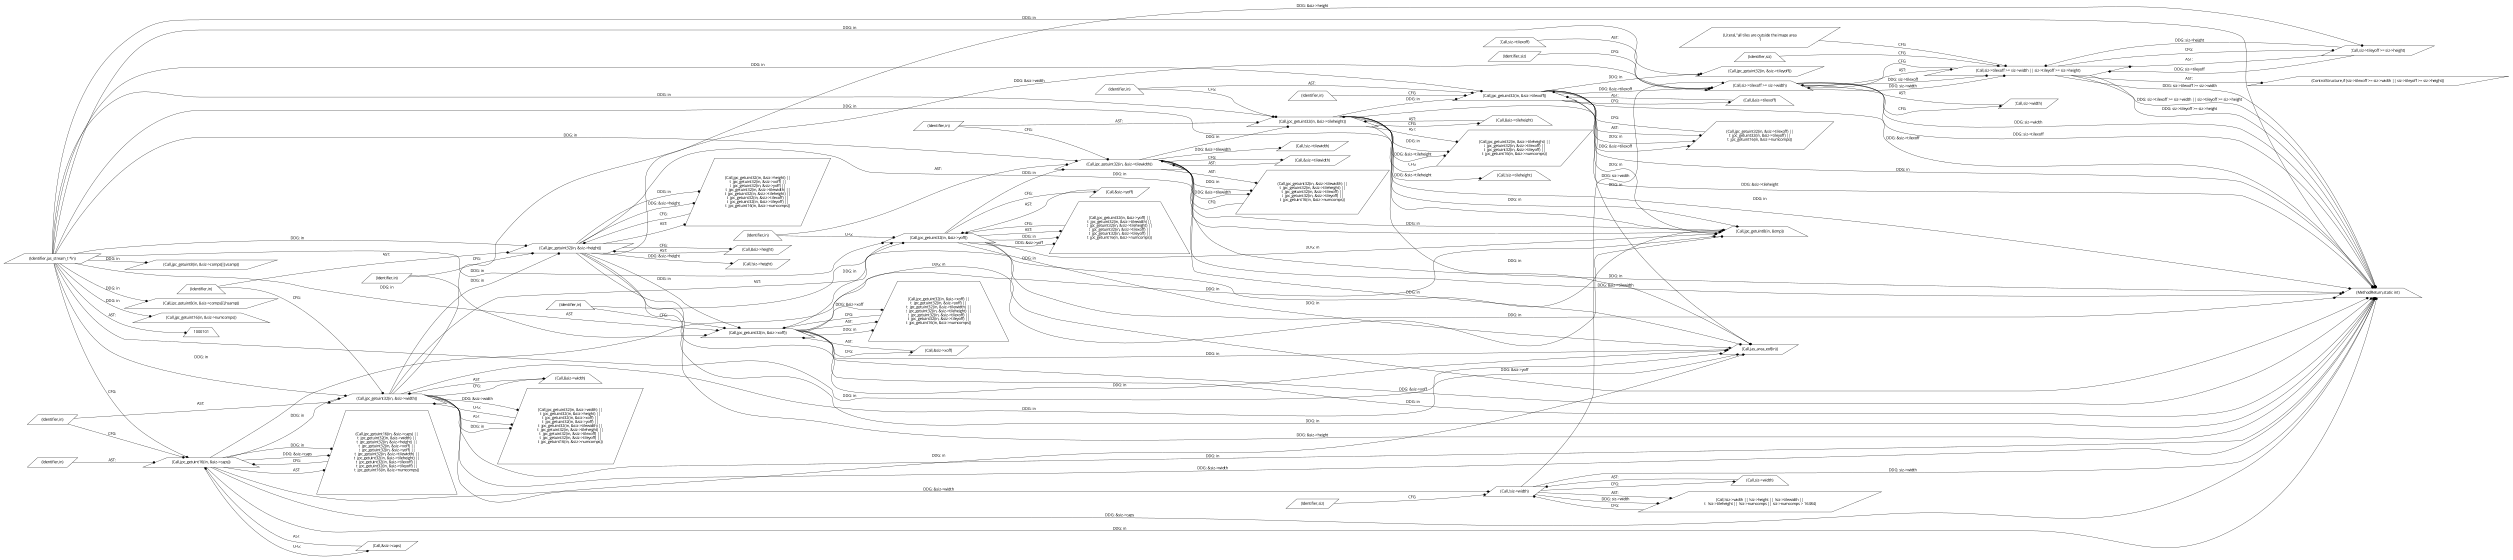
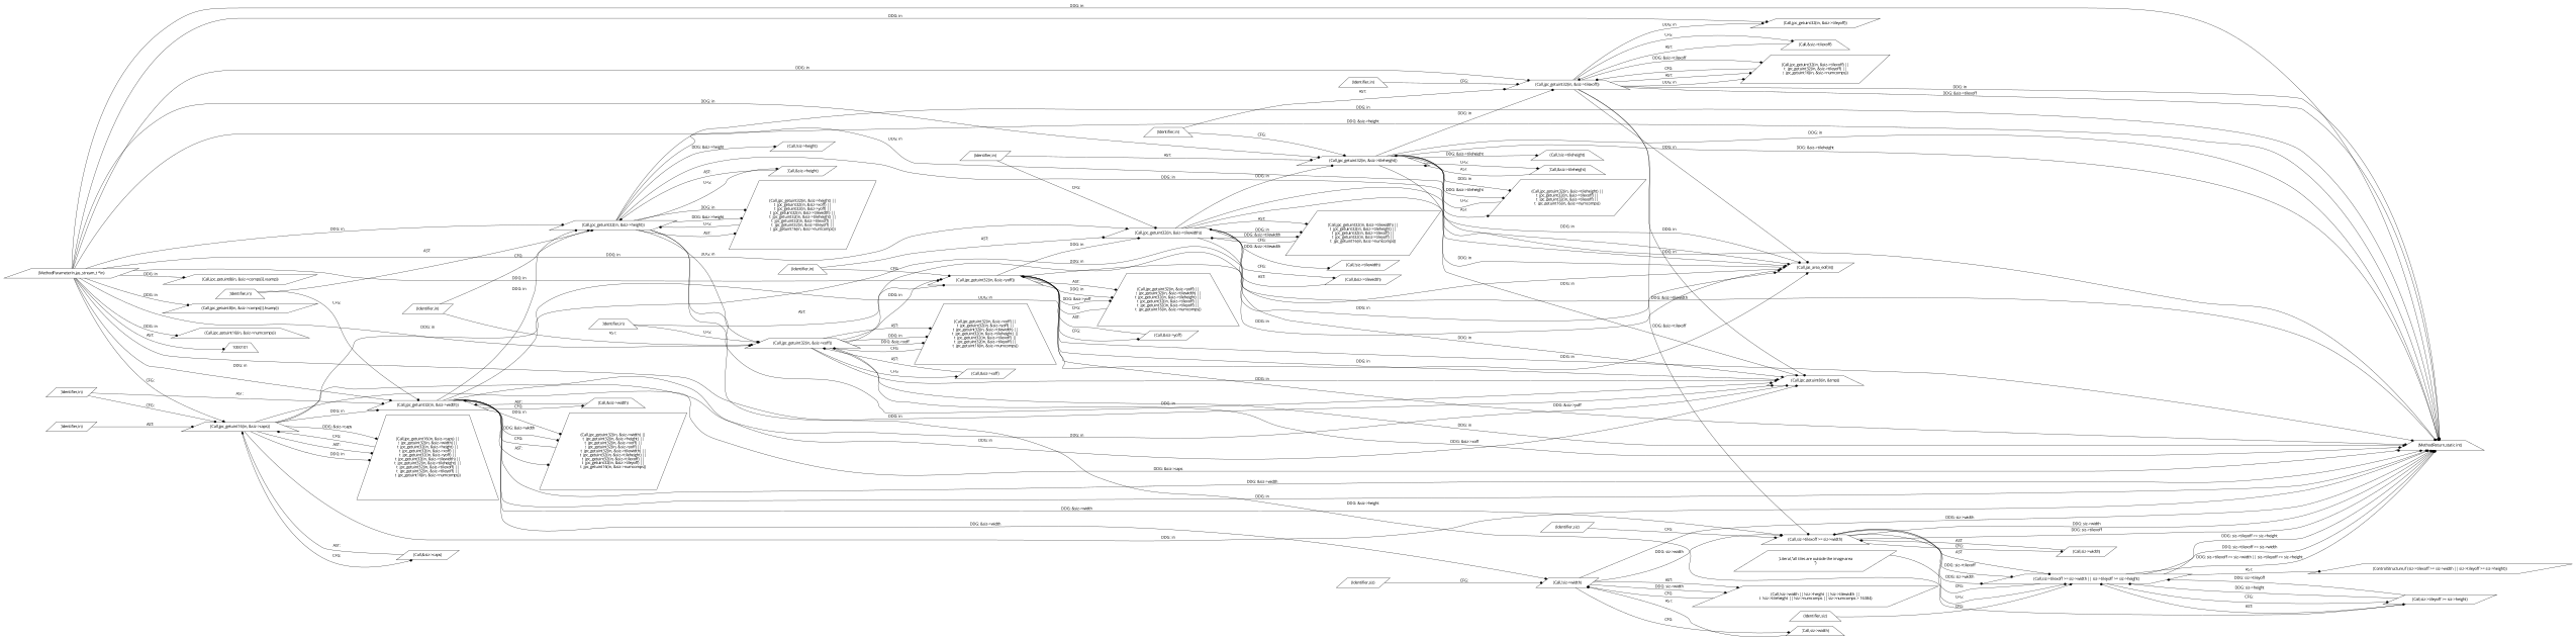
  digraph {
    fontname="Open Sans"
    rankdir=LR
    node [fontname="Open Sans" shape=parallelogram]
    edge [arrowhead=dot fontname="Open Sans"]
    n1 [label="(Call,siz->tilexoff >= siz->width)" shape=trapezium]
    n2 [label="(Call,siz->tilexoff >= siz->width || siz->tileyoff >= siz->height)"]
    n3 [label="(MethodReturn,static int)" shape=trapezium]
    n4 [label="(Call,siz->width)"]
    n5 [label="(Call,siz->tileyoff >= siz->height)"]
    n6 [label="(ControlStructure,if (siz->tilexoff >= siz->width || siz->tileyoff >= siz->height))"]
    n7 [label="(Call,jpc_getuint32(in, &siz->tilexoff))" shape=trapezium]
    n8 [label="(Call,jpc_getuint32(in, &siz->tilexoff) ||\n\t  jpc_getuint32(in, &siz->tileyoff) ||\n\t  jpc_getuint16(in, &siz->numcomps))"]
    n9 [label="(Call,jpc_getuint32(in, &siz->tileyoff))"]
    n10 [label="(Call,jpc_getuint8(in, &tmp))" shape=trapezium]
    n11 [label="(Call,&siz->tilexoff)" shape=trapezium]
    n12 [label="(Call,jas_area_eof(in))"]
    n13 [label="(Call,jpc_getuint32(in, &siz->tileheight))" shape=trapezium]
    n14 [label="(Call,jpc_getuint32(in, &siz->tileheight) ||\n\t  jpc_getuint32(in, &siz->tilexoff) ||\n\t  jpc_getuint32(in, &siz->tileyoff) ||\n\t  jpc_getuint16(in, &siz->numcomps))"]
    n15 [label="(Call,!siz->tileheight)" shape=trapezium]
    n16 [label="(Call,&siz->tileheight)" shape=trapezium]
    n17 [label="(Call,jpc_getuint32(in, &siz->tilewidth))" shape=trapezium]
    n18 [label="(Call,!siz->tilewidth)"]
    n19 [label="(Call,&siz->tilewidth)"]
    n20 [label="(Call,jpc_getuint32(in, &siz->tilewidth) ||\n\t  jpc_getuint32(in, &siz->tileheight) ||\n\t  jpc_getuint32(in, &siz->tilexoff) ||\n\t  jpc_getuint32(in, &siz->tileyoff) ||\n\t  jpc_getuint16(in, &siz->numcomps))"]
    n21 [label="(Call,jpc_getuint32(in, &siz->yoff))" shape=trapezium]
    n22 [label="(Call,jpc_getuint32(in, &siz->yoff) ||\n\t  jpc_getuint32(in, &siz->tilewidth) ||\n\t  jpc_getuint32(in, &siz->tileheight) ||\n\t  jpc_getuint32(in, &siz->tilexoff) ||\n\t  jpc_getuint32(in, &siz->tileyoff) ||\n\t  jpc_getuint16(in, &siz->numcomps))" shape=trapezium]
    n23 [label="(Call,&siz->yoff)"]
    n24 [label="(Call,jpc_getuint32(in, &siz->xoff))" shape=trapezium]
    n25 [label="(Call,jpc_getuint32(in, &siz->xoff) ||\n\t  jpc_getuint32(in, &siz->yoff) ||\n\t  jpc_getuint32(in, &siz->tilewidth) ||\n\t  jpc_getuint32(in, &siz->tileheight) ||\n\t  jpc_getuint32(in, &siz->tilexoff) ||\n\t  jpc_getuint32(in, &siz->tileyoff) ||\n\t  jpc_getuint16(in, &siz->numcomps))" shape=trapezium]
    n26 [label="(Call,&siz->xoff)"]
    n27 [label="(Call,jpc_getuint32(in, &siz->height))"]
    n28 [label="(Call,jpc_getuint32(in, &siz->height) ||\n\t  jpc_getuint32(in, &siz->xoff) ||\n\t  jpc_getuint32(in, &siz->yoff) ||\n\t  jpc_getuint32(in, &siz->tilewidth) ||\n\t  jpc_getuint32(in, &siz->tileheight) ||\n\t  jpc_getuint32(in, &siz->tilexoff) ||\n\t  jpc_getuint32(in, &siz->tileyoff) ||\n\t  jpc_getuint16(in, &siz->numcomps))"]
    n29 [label="(Call,!siz->height)"]
    n30 [label="(Call,&siz->height)"]
    n31 [label="(Call,jpc_getuint32(in, &siz->width))" shape=trapezium]
    n32 [label="(Call,!siz->width)"]
    n33 [label="(Call,jpc_getuint32(in, &siz->width) ||\n\t  jpc_getuint32(in, &siz->height) ||\n\t  jpc_getuint32(in, &siz->xoff) ||\n\t  jpc_getuint32(in, &siz->yoff) ||\n\t  jpc_getuint32(in, &siz->tilewidth) ||\n\t  jpc_getuint32(in, &siz->tileheight) ||\n\t  jpc_getuint32(in, &siz->tilexoff) ||\n\t  jpc_getuint32(in, &siz->tileyoff) ||\n\t  jpc_getuint16(in, &siz->numcomps))"]
    n34 [label="(Call,&siz->width)" shape=trapezium]
    n35 [label="(Call,!siz->width || !siz->height || !siz->tilewidth ||\n \t  !siz->tileheight || !siz->numcomps || siz->numcomps > 16384)"]
    n36 [label="(Call,siz->width)" shape=trapezium]
    n37 [label="(Call,jpc_getuint16(in, &siz->caps))" shape=trapezium]
    n38 [label="(Call,jpc_getuint16(in, &siz->caps) ||\n\t  jpc_getuint32(in, &siz->width) ||\n\t  jpc_getuint32(in, &siz->height) ||\n\t  jpc_getuint32(in, &siz->xoff) ||\n\t  jpc_getuint32(in, &siz->yoff) ||\n\t  jpc_getuint32(in, &siz->tilewidth) ||\n\t  jpc_getuint32(in, &siz->tileheight) ||\n\t  jpc_getuint32(in, &siz->tilexoff) ||\n\t  jpc_getuint32(in, &siz->tileyoff) ||\n\t  jpc_getuint16(in, &siz->numcomps))" shape=trapezium]
    n39 [label="(Call,&siz->caps)"]
-   n40 [label="(Identifier,jas_stream_t *in)"]
+   n40 [label="(MethodParameterIn,jas_stream_t *in)"]
    n41 [label="(Call,jpc_getuint8(in, &siz->comps[i].vsamp))"]
    n42 [label="(Call,jpc_getuint8(in, &siz->comps[i].hsamp))"]
    n43 [label="(Call,jpc_getuint16(in, &siz->numcomps))" shape=trapezium]
    1000101 [shape=trapezium]
    n45 [label="(Identifier,siz)"]
    n46 [label="(Identifier,in)" shape=trapezium]
    n47 [label="(Identifier,siz)"]
    n48 [label="(Identifier,in)" shape=trapezium]
    n49 [label="(Identifier,in)"]
-   n50 [label="(Call,siz->tilexoff)" shape=trapezium]
    n51 [label="(Identifier,in)" shape=trapezium]
    n52 [label="(Identifier,in)"]
    n53 [label="(Identifier,siz)" shape=trapezium]
    n54 [label="(Literal,\"all tiles are outside the image area\n\")"]
    n55 [label="(Identifier,in)" shape=trapezium]
    n56 [label="(Identifier,in)"]
    n57 [label="(Identifier,in)"]
    n58 [label="(Identifier,in)" shape=trapezium]
    n1 -> n2 [label="AST: "]
    n1 -> n2 [label="DDG: siz->tilexoff"]
    n1 -> n2 [label="DDG: siz->width"]
    n1 -> n3 [arrowhead=diamond label="DDG: siz->width"]
    n1 -> n3 [label="DDG: siz->tilexoff"]
    n1 -> n4 [label="CFG: "]
    n2 -> n1 [arrowhead=diamond label="CFG: "]
    n2 -> n3 [arrowhead=diamond label="DDG: siz->tileyoff >= siz->height"]
    n2 -> n3 [arrowhead=diamond label="DDG: siz->tilexoff >= siz->width"]
    n2 -> n3 [label="DDG: siz->tilexoff >= siz->width || siz->tileyoff >= siz->height"]
    n2 -> n5 [label="CFG: "]
    n2 -> n6 [label="AST: "]
    n4 -> n1 [arrowhead=diamond label="AST: "]
    n5 -> n2 [label="AST: "]
    n5 -> n2 [arrowhead=diamond label="DDG: siz->tileyoff"]
    n5 -> n2 [label="DDG: siz->height"]
    n7 -> n1 [label="DDG: &siz->tilexoff"]
    n7 -> n3 [arrowhead=diamond label="DDG: in"]
    n7 -> n3 [arrowhead=diamond label="DDG: &siz->tilexoff"]
    n7 -> n8 [label="AST: "]
    n7 -> n8 [arrowhead=diamond label="DDG: in"]
    n7 -> n8 [arrowhead=diamond label="DDG: &siz->tilexoff"]
    n7 -> n9 [label="DDG: in"]
    n7 -> n10 [label="DDG: in"]
    n7 -> n11 [label="CFG: "]
    n7 -> n12 [label="DDG: in"]
    n8 -> n7 [label="CFG: "]
    n11 -> n7 [label="AST: "]
    n13 -> n3 [label="DDG: &siz->tileheight"]
    n13 -> n3 [arrowhead=diamond label="DDG: in"]
    n13 -> n7 [label="DDG: in"]
    n13 -> n10 [arrowhead=diamond label="DDG: in"]
    n13 -> n12 [label="DDG: in"]
    n13 -> n14 [label="AST: "]
    n13 -> n14 [label="DDG: in"]
    n13 -> n14 [label="DDG: &siz->tileheight"]
    n13 -> n15 [arrowhead=diamond label="DDG: &siz->tileheight"]
    n13 -> n16 [arrowhead=diamond label="CFG: "]
    n14 -> n13 [arrowhead=diamond label="CFG: "]
    n16 -> n13 [arrowhead=diamond label="AST: "]
    n17 -> n3 [label="DDG: &siz->tilewidth"]
    n17 -> n3 [label="DDG: in"]
    n17 -> n10 [arrowhead=diamond label="DDG: in"]
    n17 -> n12 [label="DDG: in"]
    n17 -> n13 [label="DDG: in"]
    n17 -> n18 [label="DDG: &siz->tilewidth"]
    n17 -> n19 [arrowhead=diamond label="CFG: "]
    n17 -> n20 [arrowhead=diamond label="AST: "]
    n17 -> n20 [label="DDG: in"]
    n17 -> n20 [arrowhead=diamond label="DDG: &siz->tilewidth"]
    n19 -> n17 [label="AST: "]
    n20 -> n17 [label="CFG: "]
    n21 -> n3 [arrowhead=diamond label="DDG: in"]
    n21 -> n3 [label="DDG: &siz->yoff"]
    n21 -> n10 [arrowhead=diamond label="DDG: in"]
    n21 -> n12 [arrowhead=diamond label="DDG: in"]
    n21 -> n17 [arrowhead=diamond label="DDG: in"]
    n21 -> n22 [arrowhead=diamond label="AST: "]
    n21 -> n22 [label="DDG: in"]
    n21 -> n22 [label="DDG: &siz->yoff"]
    n21 -> n23 [arrowhead=diamond label="CFG: "]
    n22 -> n21 [arrowhead=diamond label="CFG: "]
    n23 -> n21 [arrowhead=diamond label="AST: "]
    n24 -> n3 [label="DDG: in"]
    n24 -> n3 [arrowhead=diamond label="DDG: &siz->xoff"]
    n24 -> n10 [label="DDG: in"]
    n24 -> n12 [label="DDG: in"]
    n24 -> n21 [arrowhead=diamond label="DDG: in"]
    n24 -> n25 [arrowhead=diamond label="AST: "]
    n24 -> n25 [label="DDG: in"]
    n24 -> n25 [arrowhead=diamond label="DDG: &siz->xoff"]
    n24 -> n26 [arrowhead=diamond label="CFG: "]
    n25 -> n24 [arrowhead=diamond label="CFG: "]
    n26 -> n24 [arrowhead=diamond label="AST: "]
    n27 -> n3 [label="DDG: &siz->height"]
    n27 -> n3 [arrowhead=diamond label="DDG: in"]
    n27 -> n5 [label="DDG: &siz->height"]
    n27 -> n10 [label="DDG: in"]
    n27 -> n12 [arrowhead=diamond label="DDG: in"]
    n27 -> n24 [arrowhead=diamond label="DDG: in"]
    n27 -> n28 [label="AST: "]
    n27 -> n28 [label="DDG: in"]
    n27 -> n28 [label="DDG: &siz->height"]
    n27 -> n29 [arrowhead=diamond label="DDG: &siz->height"]
    n27 -> n30 [arrowhead=diamond label="CFG: "]
    n28 -> n27 [arrowhead=diamond label="CFG: "]
    n30 -> n27 [arrowhead=diamond label="AST: "]
    n31 -> n1 [arrowhead=diamond label="DDG: &siz->width"]
    n31 -> n3 [label="DDG: in"]
    n31 -> n3 [arrowhead=diamond label="DDG: &siz->width"]
    n31 -> n10 [label="DDG: in"]
    n31 -> n12 [arrowhead=diamond label="DDG: in"]
    n31 -> n27 [label="DDG: in"]
    n31 -> n32 [arrowhead=diamond label="DDG: &siz->width"]
    n31 -> n33 [label="AST: "]
    n31 -> n33 [label="DDG: in"]
    n31 -> n33 [label="DDG: &siz->width"]
    n31 -> n34 [arrowhead=diamond label="CFG: "]
    n32 -> n1 [label="DDG: siz->width"]
    n32 -> n3 [label="DDG: siz->width"]
    n32 -> n35 [arrowhead=diamond label="AST: "]
    n32 -> n35 [arrowhead=diamond label="DDG: siz->width"]
    n32 -> n36 [arrowhead=diamond label="CFG: "]
    n33 -> n31 [arrowhead=diamond label="CFG: "]
    n34 -> n31 [arrowhead=diamond label="AST: "]
    n35 -> n32 [label="CFG: "]
    n36 -> n32 [label="AST: "]
    n37 -> n3 [label="DDG: in"]
    n37 -> n3 [label="DDG: &siz->caps"]
    n37 -> n10 [arrowhead=diamond label="DDG: in"]
    n37 -> n12 [arrowhead=diamond label="DDG: in"]
    n37 -> n31 [arrowhead=diamond label="DDG: in"]
    n37 -> n38 [label="AST: "]
    n37 -> n38 [label="DDG: in"]
    n37 -> n38 [arrowhead=diamond label="DDG: &siz->caps"]
    n37 -> n39 [arrowhead=diamond label="CFG: "]
    n38 -> n37 [arrowhead=diamond label="CFG: "]
    n39 -> n37 [arrowhead=diamond label="AST: "]
    n40 -> n3 [arrowhead=diamond label="DDG: in"]
    n40 -> n7 [label="DDG: in"]
    n40 -> n9 [label="DDG: in"]
    n40 -> n10 [label="DDG: in"]
    n40 -> n12 [arrowhead=diamond label="DDG: in"]
    n40 -> n13 [label="DDG: in"]
    n40 -> n17 [arrowhead=diamond label="DDG: in"]
    n40 -> n21 [label="DDG: in"]
    n40 -> n24 [arrowhead=diamond label="DDG: in"]
    n40 -> n27 [label="DDG: in"]
    n40 -> n31 [arrowhead=diamond label="DDG: in"]
    n40 -> n37 [arrowhead=diamond label="CFG: "]
    n40 -> n41 [arrowhead=diamond label="DDG: in"]
    n40 -> n42 [label="DDG: in"]
    n40 -> n43 [label="DDG: in"]
    n40 -> 1000101 [label="AST: "]
    n45 -> n32 [label="CFG: "]
    n46 -> n7 [arrowhead=diamond label="CFG: "]
    n47 -> n1 [arrowhead=diamond label="CFG: "]
    n48 -> n21 [label="AST: "]
    n48 -> n24 [label="CFG: "]
    n49 -> n24 [arrowhead=diamond label="AST: "]
    n49 -> n27 [arrowhead=diamond label="CFG: "]
-   n50 -> n1 [arrowhead=diamond label="AST: "]
    n51 -> n27 [arrowhead=diamond label="AST: "]
    n51 -> n31 [label="CFG: "]
    n52 -> n13 [label="AST: "]
    n52 -> n17 [label="CFG: "]
    n53 -> n2 [arrowhead=diamond label="CFG: "]
    n54 -> n2 [label="CFG: "]
    n55 -> n17 [label="AST: "]
    n55 -> n21 [label="CFG: "]
    n56 -> n37 [label="AST: "]
    n57 -> n31 [label="AST: "]
    n57 -> n37 [label="CFG: "]
    n58 -> n7 [arrowhead=diamond label="AST: "]
    n58 -> n13 [arrowhead=diamond label="CFG: "]
  }
